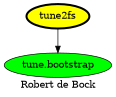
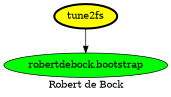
  digraph {
    label="Robert de Bock"
    node [style=filled]
    tune2fs [fillcolor=yellow penwidth=3]
-   "robertdebock.bootstrap" [fillcolor=green label="tune.bootstrap"]
+   "robertdebock.bootstrap" [fillcolor=green]
    tune2fs -> "robertdebock.bootstrap"
  }
